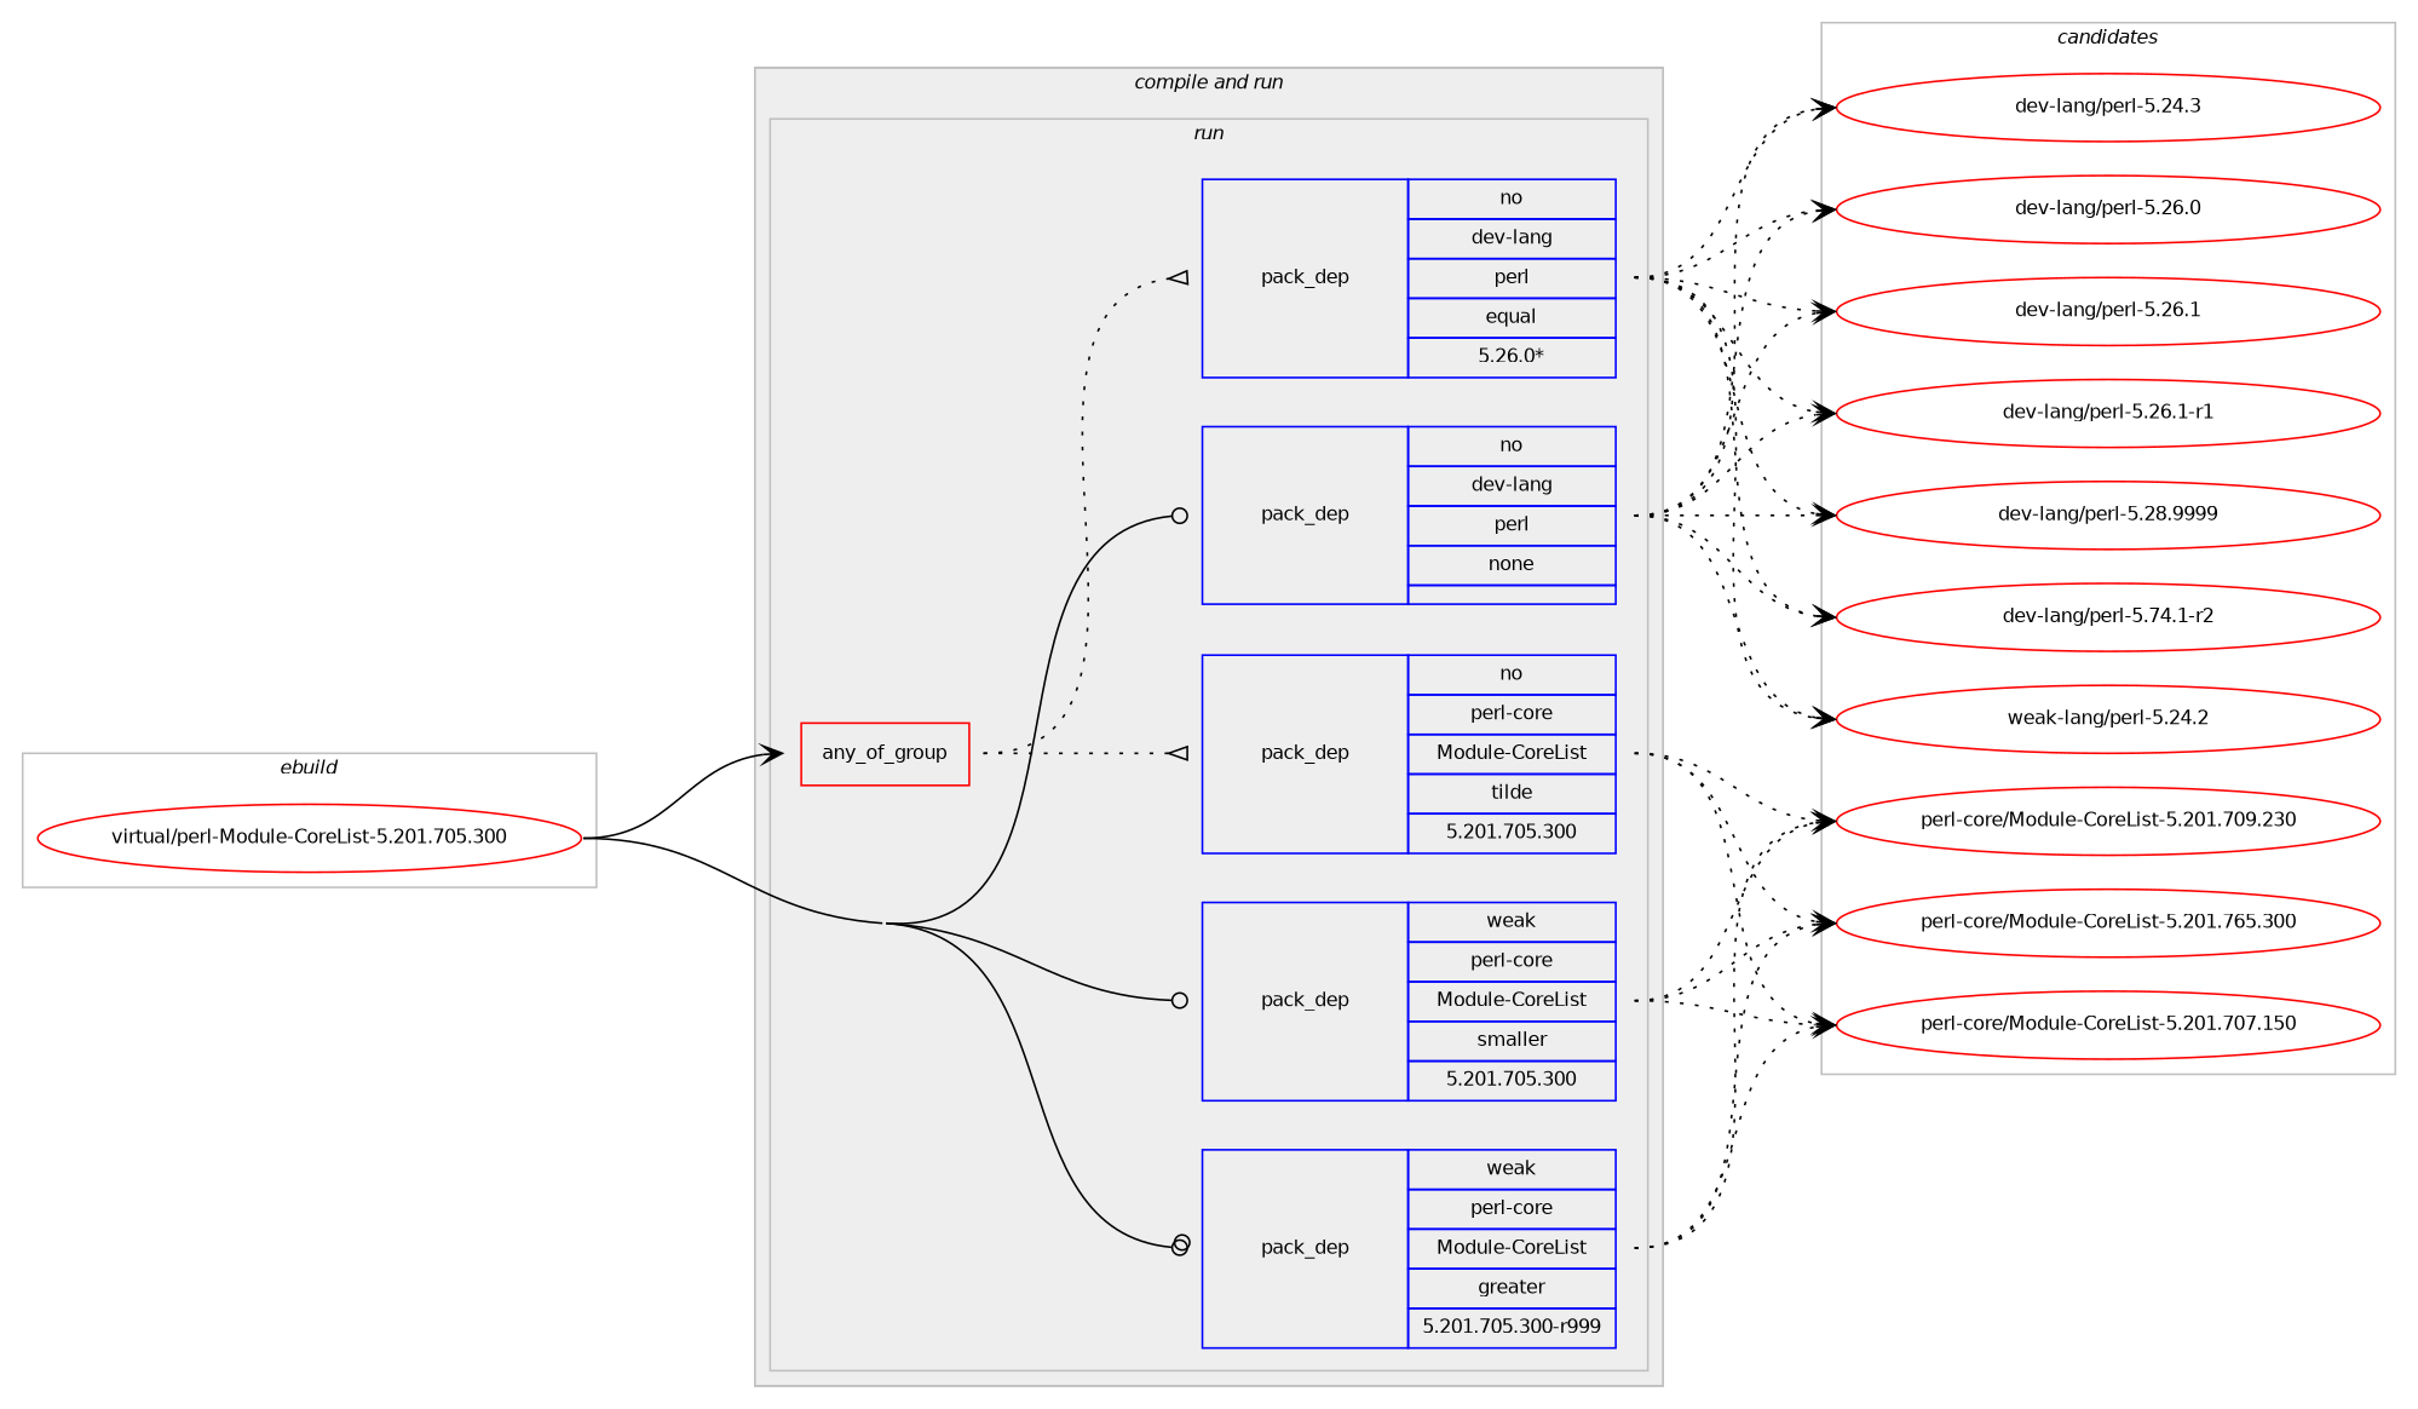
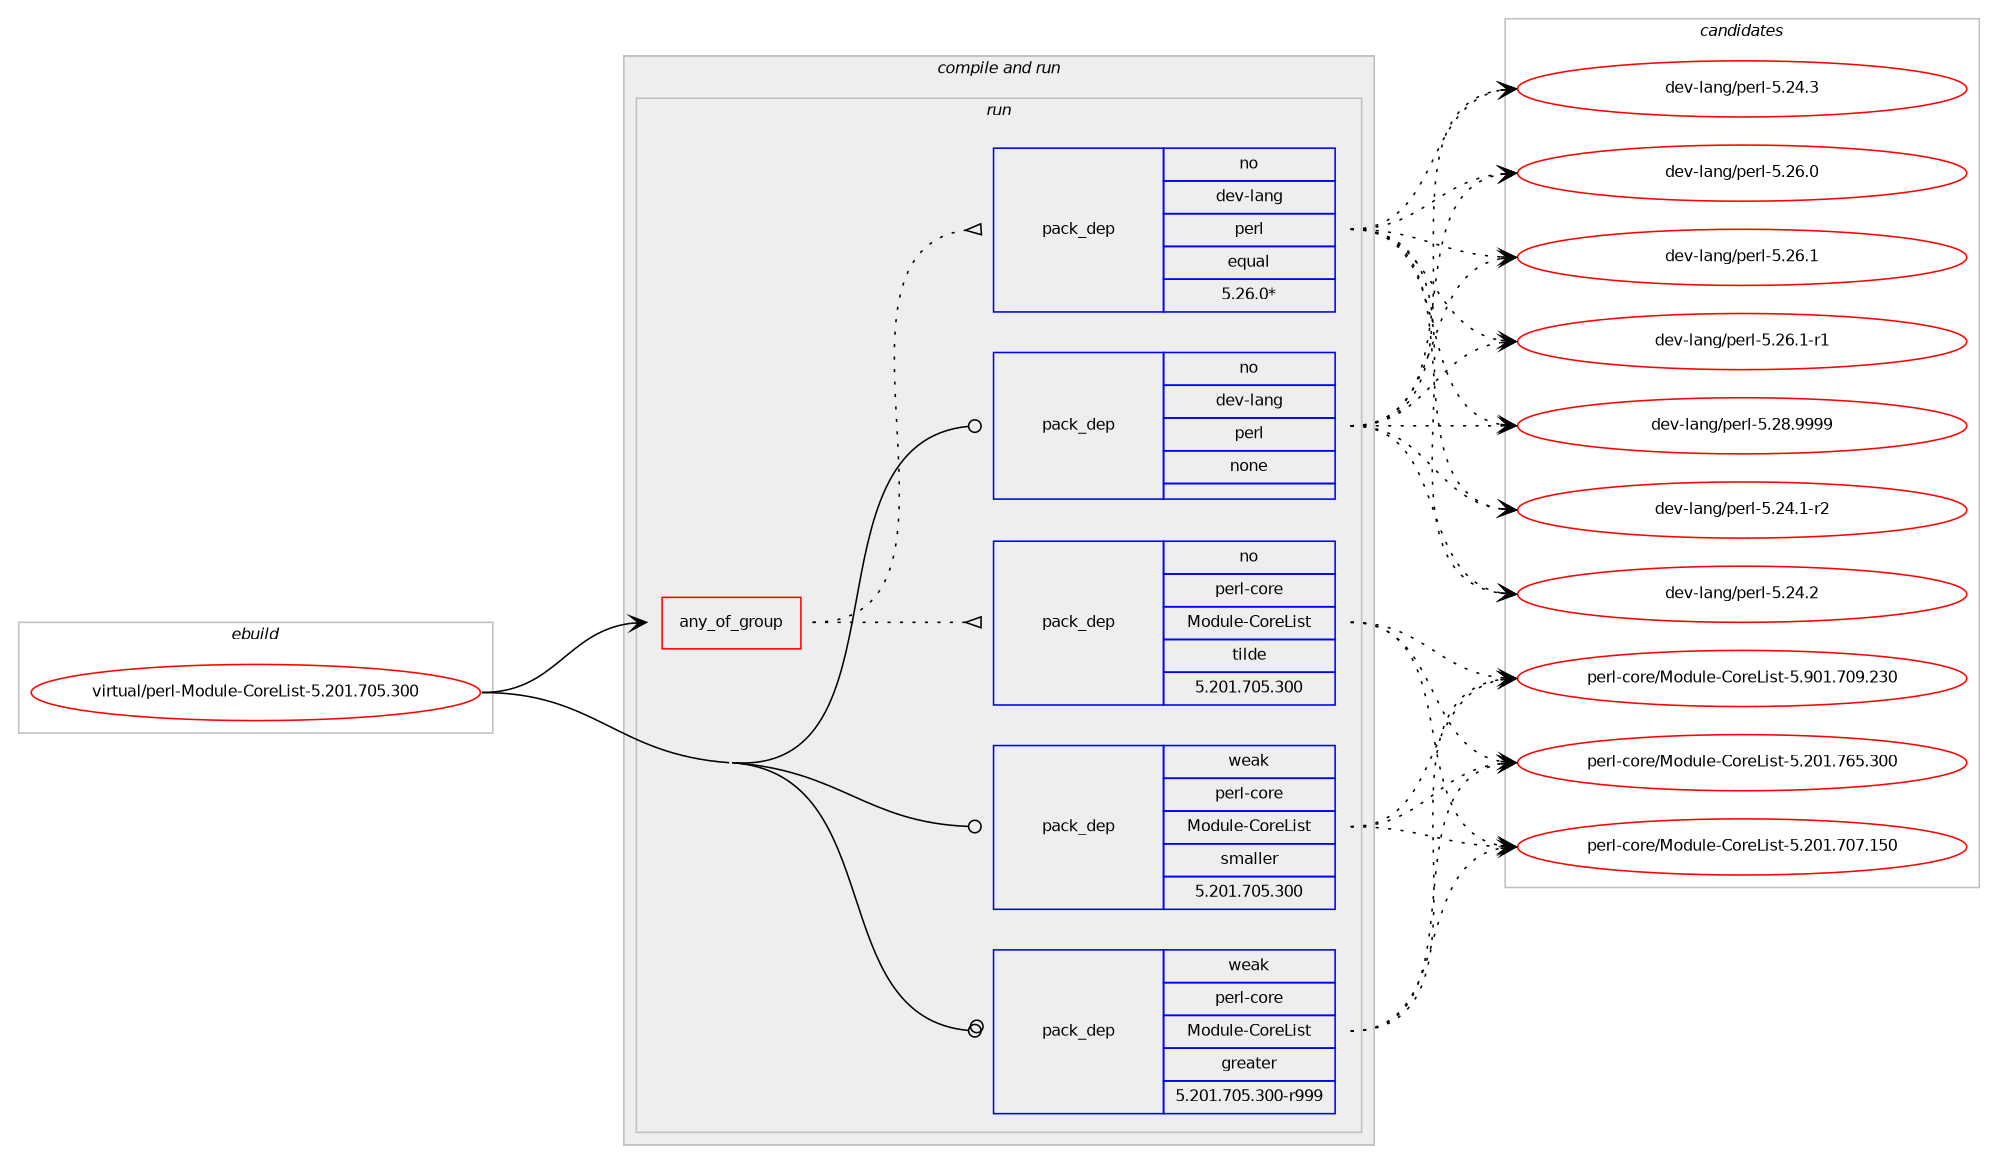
  digraph {
    compound=true
    concentrate=true
    fontname=Helvetica
    fontsize=10
    newrank=true
    rankdir=LR
    ranksep=1.5
    node [color=red fontname=Helvetica fontsize=10]
    edge [arrowhead=vee headport=w style=dotted tailport=e weight=100]
    n1 [label="virtual/perl-Module-CoreList-5.201.705.300" width=4]
    n2 [color=blue label=<<TABLE BORDER="0" CELLBORDER="1" CELLSPACING="0" CELLPADDING="4" WIDTH="220"><TR><TD ROWSPAN="6" CELLPADDING="30">pack_dep</TD></TR><TR><TD WIDTH="110">no</TD></TR><TR><TD>dev-lang</TD></TR><TR><TD>perl</TD></TR><TR><TD>equal</TD></TR><TR><TD>5.26.0*</TD></TR></TABLE>> shape=none]
    n3 [color=blue label=<<TABLE BORDER="0" CELLBORDER="1" CELLSPACING="0" CELLPADDING="4" WIDTH="220"><TR><TD ROWSPAN="6" CELLPADDING="30">pack_dep</TD></TR><TR><TD WIDTH="110">no</TD></TR><TR><TD>perl-core</TD></TR><TR><TD>Module-CoreList</TD></TR><TR><TD>tilde</TD></TR><TR><TD>5.201.705.300</TD></TR></TABLE>> shape=none]
    n4 [label=<<TABLE BORDER="0" CELLBORDER="1" CELLSPACING="0" CELLPADDING="4"><TR><TD CELLPADDING="10">any_of_group</TD></TR></TABLE>> shape=none]
    n5 [color=blue label=<<TABLE BORDER="0" CELLBORDER="1" CELLSPACING="0" CELLPADDING="4" WIDTH="220"><TR><TD ROWSPAN="6" CELLPADDING="30">pack_dep</TD></TR><TR><TD WIDTH="110">no</TD></TR><TR><TD>dev-lang</TD></TR><TR><TD>perl</TD></TR><TR><TD>none</TD></TR><TR><TD></TD></TR></TABLE>> shape=none]
    n6 [color=blue label=<<TABLE BORDER="0" CELLBORDER="1" CELLSPACING="0" CELLPADDING="4" WIDTH="220"><TR><TD ROWSPAN="6" CELLPADDING="30">pack_dep</TD></TR><TR><TD WIDTH="110">weak</TD></TR><TR><TD>perl-core</TD></TR><TR><TD>Module-CoreList</TD></TR><TR><TD>greater</TD></TR><TR><TD>5.201.705.300-r999</TD></TR></TABLE>> shape=none]
    n7 [color=blue label=<<TABLE BORDER="0" CELLBORDER="1" CELLSPACING="0" CELLPADDING="4" WIDTH="220"><TR><TD ROWSPAN="6" CELLPADDING="30">pack_dep</TD></TR><TR><TD WIDTH="110">weak</TD></TR><TR><TD>perl-core</TD></TR><TR><TD>Module-CoreList</TD></TR><TR><TD>smaller</TD></TR><TR><TD>5.201.705.300</TD></TR></TABLE>> shape=none]
-   n8 [label="dev-lang/perl-5.74.1-r2" width=4]
-   n9 [label="weak-lang/perl-5.24.2" width=4]
+   n8 [label="dev-lang/perl-5.24.1-r2" width=4]
+   n9 [label="dev-lang/perl-5.24.2" width=4]
    n10 [label="dev-lang/perl-5.24.3" width=4]
    n11 [label="dev-lang/perl-5.26.0" width=4]
    n12 [label="dev-lang/perl-5.26.1" width=4]
    n13 [label="dev-lang/perl-5.26.1-r1" width=4]
    n14 [label="dev-lang/perl-5.28.9999" width=4]
    n15 [label="perl-core/Module-CoreList-5.201.765.300" width=4]
    n16 [label="perl-core/Module-CoreList-5.201.707.150" width=4]
-   n17 [label="perl-core/Module-CoreList-5.201.709.230" width=4]
+   n17 [label="perl-core/Module-CoreList-5.901.709.230" width=4]
    subgraph cluster_1 {
      color=gray
      label=<<i>ebuild</i>>
      rank=same
      n1
    }
    subgraph cluster_2 {
      color=gray
      label=<<i>dependencies</i>>
      subgraph cluster_3 {
        color=gray
        fillcolor="#eeeeee"
        label=<<i>compile</i>>
        style=filled
      }
      subgraph cluster_4 {
        color=gray
        fillcolor="#eeeeee"
        label=<<i>compile and run</i>>
        style=filled
      }
      subgraph cluster_5 {
        color=gray
        fillcolor="#eeeeee"
        label=<<i>run</i>>
        style=filled
        subgraph sub_6 {
          color=gray
          fillcolor="#eeeeee"
          label=<<i>run</i>>
          style=filled
          n4
          subgraph sub_7 {
            color=gray
            fillcolor="#eeeeee"
            label=<<i>run</i>>
            style=filled
            n2
          }
          subgraph sub_8 {
            color=gray
            fillcolor="#eeeeee"
            label=<<i>run</i>>
            style=filled
            n3
          }
        }
        subgraph sub_9 {
          color=gray
          fillcolor="#eeeeee"
          label=<<i>run</i>>
          style=filled
          n5
        }
        subgraph sub_10 {
          color=gray
          fillcolor="#eeeeee"
          label=<<i>run</i>>
          style=filled
          n6
        }
        subgraph sub_11 {
          color=gray
          fillcolor="#eeeeee"
          label=<<i>run</i>>
          style=filled
          n7
        }
      }
    }
    subgraph cluster_12 {
      color=gray
      label=<<i>candidates</i>>
      rank=same
      subgraph sub_13 {
        color=black
        label=<<i>candidates</i>>
        nodesep=1
        rank=same
        n8
        n9
        n10
        n11
        n12
        n13
        n14
      }
      subgraph sub_14 {
        color=black
        label=<<i>candidates</i>>
        nodesep=1
        rank=same
        n15
        n16
        n17
      }
      subgraph sub_15 {
        color=black
        label=<<i>candidates</i>>
        nodesep=1
        rank=same
        n8
        n9
        n10
        n11
        n12
        n13
        n14
      }
      subgraph sub_16 {
        color=black
        label=<<i>candidates</i>>
        nodesep=1
        rank=same
        n15
        n16
        n17
      }
      subgraph sub_17 {
        color=black
        label=<<i>candidates</i>>
        nodesep=1
        rank=same
        n15
        n16
        n17
      }
    }
    n1 -> n4 [style=solid weight=20]
    n1 -> n5 [arrowhead=odot style=solid weight=20]
    n1 -> n6 [arrowhead=odot style=solid weight=20]
    n1 -> n7 [arrowhead=odot style=solid weight=20]
    n2 -> n8
    n2 -> n9
    n2 -> n10
    n2 -> n11
    n2 -> n12
    n2 -> n13
    n2 -> n14
    n3 -> n15
    n3 -> n16
    n3 -> n17
    n4 -> n2 [arrowhead=oinv weight=20]
    n4 -> n3 [arrowhead=oinv weight=20]
    n5 -> n8
    n5 -> n9
    n5 -> n10
    n5 -> n11
    n5 -> n12
    n5 -> n13
    n5 -> n14
    n6 -> n15
    n6 -> n16
    n6 -> n17
    n7 -> n15
    n7 -> n16
    n7 -> n17
  }
